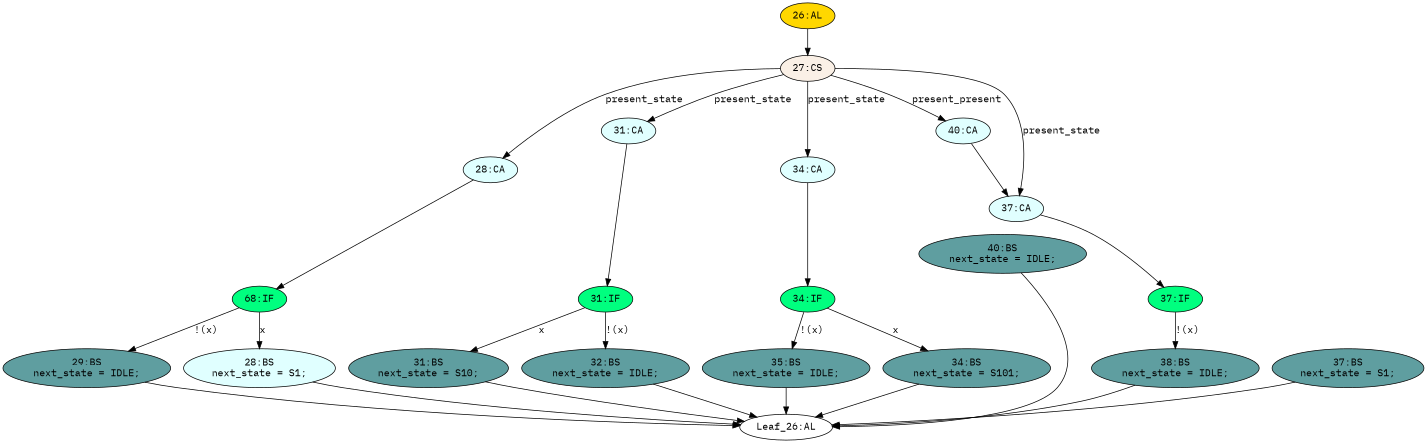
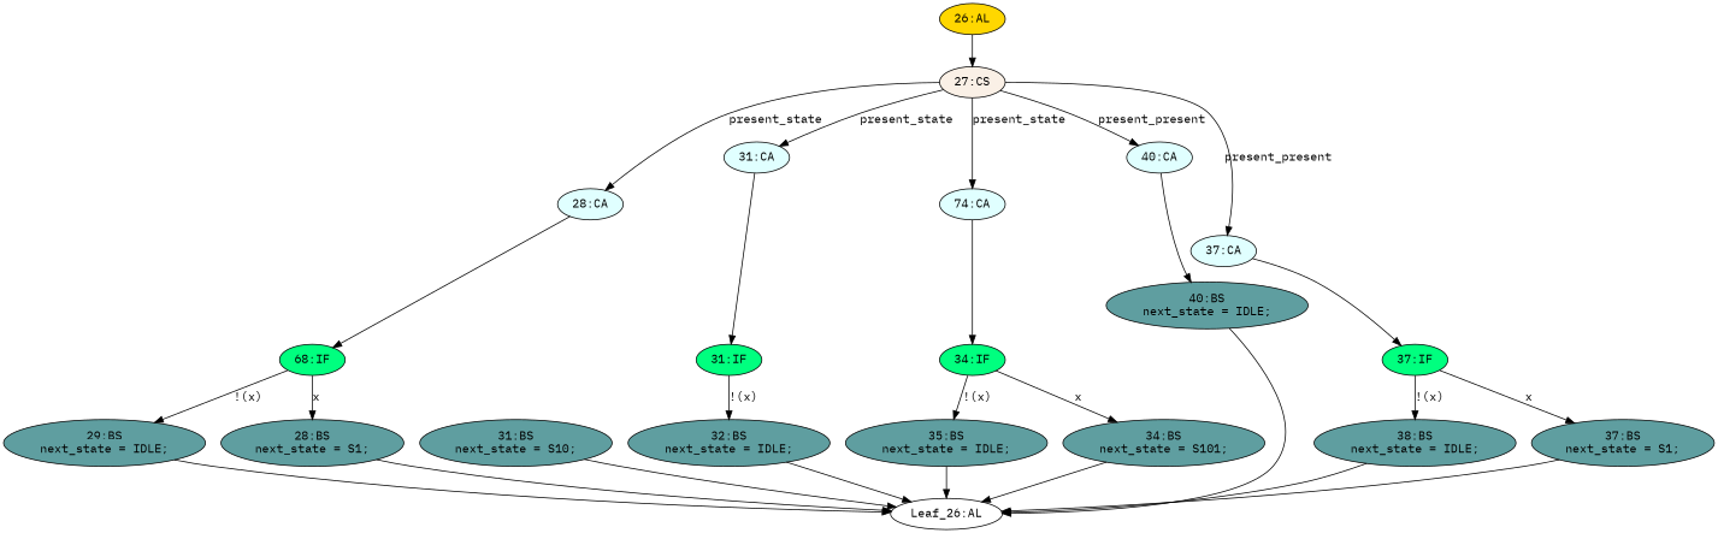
  strict digraph {
    fontname="IBM Plex Mono"
    node [fillcolor=cadetblue fontname="IBM Plex Mono" statements="[]" style=filled typ=BlockingSubstitution]
    edge [cond="[]" fontname="IBM Plex Mono" lineno=None]
    n1 [ast="<pyverilog.vparser.ast.BlockingSubstitution object at 0x7fb842cb1250>" label="37:BS\nnext_state = S1;" statements="[<pyverilog.vparser.ast.BlockingSubstitution object at 0x7fb842cb1250>]"]
    n2 [def_var="['next_state']" label="Leaf_26:AL" fillcolor="" statements="" style="" typ=""]
-   n3 [ast="<pyverilog.vparser.ast.BlockingSubstitution object at 0x7fb842cb1690>" fillcolor=lightcyan label="28:BS\nnext_state = S1;" statements="[<pyverilog.vparser.ast.BlockingSubstitution object at 0x7fb842cb1690>]"]
+   n3 [ast="<pyverilog.vparser.ast.BlockingSubstitution object at 0x7fb842cb1690>" label="28:BS\nnext_state = S1;" statements="[<pyverilog.vparser.ast.BlockingSubstitution object at 0x7fb842cb1690>]"]
    n4 [ast="<pyverilog.vparser.ast.BlockingSubstitution object at 0x7fb842cb17d0>" label="29:BS\nnext_state = IDLE;" statements="[<pyverilog.vparser.ast.BlockingSubstitution object at 0x7fb842cb17d0>]"]
    n5 [ast="<pyverilog.vparser.ast.Always object at 0x7fb842cb1950>" clk_sens=False fillcolor=gold label="26:AL" sens="[]" typ=Always use_var="['x', 'present_state']"]
    n6 [ast="<pyverilog.vparser.ast.CaseStatement object at 0x7fb842cb1a10>" fillcolor=linen label="27:CS" typ=CaseStatement]
    n7 [ast="<pyverilog.vparser.ast.Case object at 0x7fb842cb1ad0>" fillcolor=lightcyan label="28:CA" typ=Case]
    n8 [ast="<pyverilog.vparser.ast.Case object at 0x7fb842cb1c50>" fillcolor=lightcyan label="31:CA" typ=Case]
-   n9 [ast="<pyverilog.vparser.ast.Case object at 0x7fb842cb1fd0>" fillcolor=lightcyan label="34:CA" typ=Case]
+   n9 [ast="<pyverilog.vparser.ast.Case object at 0x7fb842cb1fd0>" fillcolor=lightcyan label="74:CA" typ=Case]
    n10 [ast="<pyverilog.vparser.ast.Case object at 0x7fb84255f5d0>" fillcolor=lightcyan label="40:CA" typ=Case]
    n11 [ast="<pyverilog.vparser.ast.Case object at 0x7fb84255f390>" fillcolor=lightcyan label="37:CA" typ=Case]
    n12 [ast="<pyverilog.vparser.ast.IfStatement object at 0x7fb842cb1b50>" fillcolor=springgreen label="68:IF" typ=IfStatement]
    n13 [ast="<pyverilog.vparser.ast.IfStatement object at 0x7fb842cb1cd0>" fillcolor=springgreen label="31:IF" typ=IfStatement]
    n14 [ast="<pyverilog.vparser.ast.IfStatement object at 0x7fb84255f090>" fillcolor=springgreen label="34:IF" typ=IfStatement]
    n15 [ast="<pyverilog.vparser.ast.BlockingSubstitution object at 0x7fb84255f610>" label="40:BS\nnext_state = IDLE;" statements="[<pyverilog.vparser.ast.BlockingSubstitution object at 0x7fb84255f610>]"]
    n16 [ast="<pyverilog.vparser.ast.IfStatement object at 0x7fb84255f410>" fillcolor=springgreen label="37:IF" typ=IfStatement]
    n17 [ast="<pyverilog.vparser.ast.BlockingSubstitution object at 0x7fb84255f450>" label="38:BS\nnext_state = IDLE;" statements="[<pyverilog.vparser.ast.BlockingSubstitution object at 0x7fb84255f450>]"]
    n18 [ast="<pyverilog.vparser.ast.BlockingSubstitution object at 0x7fb84255f210>" label="34:BS\nnext_state = S101;" statements="[<pyverilog.vparser.ast.BlockingSubstitution object at 0x7fb84255f210>]"]
    n19 [ast="<pyverilog.vparser.ast.BlockingSubstitution object at 0x7fb842cb1d10>" label="32:BS\nnext_state = IDLE;" statements="[<pyverilog.vparser.ast.BlockingSubstitution object at 0x7fb842cb1d10>]"]
    n20 [ast="<pyverilog.vparser.ast.BlockingSubstitution object at 0x7fb842cb1e50>" label="31:BS\nnext_state = S10;" statements="[<pyverilog.vparser.ast.BlockingSubstitution object at 0x7fb842cb1e50>]"]
    n21 [ast="<pyverilog.vparser.ast.BlockingSubstitution object at 0x7fb84255f0d0>" label="35:BS\nnext_state = IDLE;" statements="[<pyverilog.vparser.ast.BlockingSubstitution object at 0x7fb84255f0d0>]"]
    n1 -> n2
    n3 -> n2
    n4 -> n2
    n5 -> n6
    n6 -> n7 [cond="['present_state']" label=present_state lineno=27]
    n6 -> n8 [cond="['present_state']" label=present_state lineno=27]
    n6 -> n9 [cond="['present_state']" label=present_state lineno=27]
    n6 -> n10 [cond="['present_state']" label=present_present lineno=27]
-   n6 -> n11 [cond="['present_state']" label=present_state lineno=27]
+   n6 -> n11 [cond="['present_state']" label=present_present lineno=27]
    n7 -> n12
    n8 -> n13
    n9 -> n14
-   n10 -> n11
+   n10 -> n15
    n11 -> n16
    n12 -> n3 [cond="['x']" label=x lineno=28]
    n12 -> n4 [cond="['x']" label="!(x)" lineno=28]
    n13 -> n19 [cond="['x']" label="!(x)" lineno=31]
-   n13 -> n20 [cond="['x']" label=x lineno=31]
    n14 -> n18 [cond="['x']" label=x lineno=34]
    n14 -> n21 [cond="['x']" label="!(x)" lineno=34]
    n15 -> n2
+   n16 -> n1 [cond="['x']" label=x lineno=37]
    n16 -> n17 [cond="['x']" label="!(x)" lineno=37]
    n17 -> n2
    n18 -> n2
    n19 -> n2
    n20 -> n2
    n21 -> n2
  }
